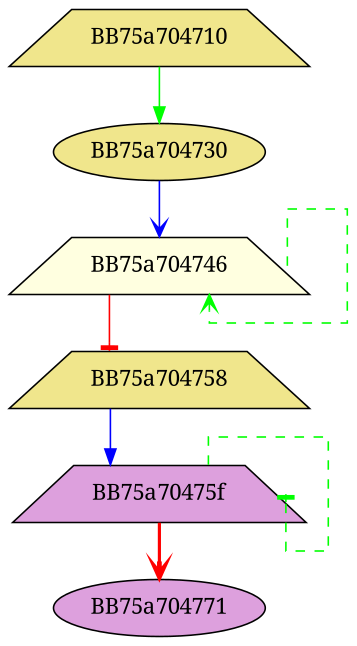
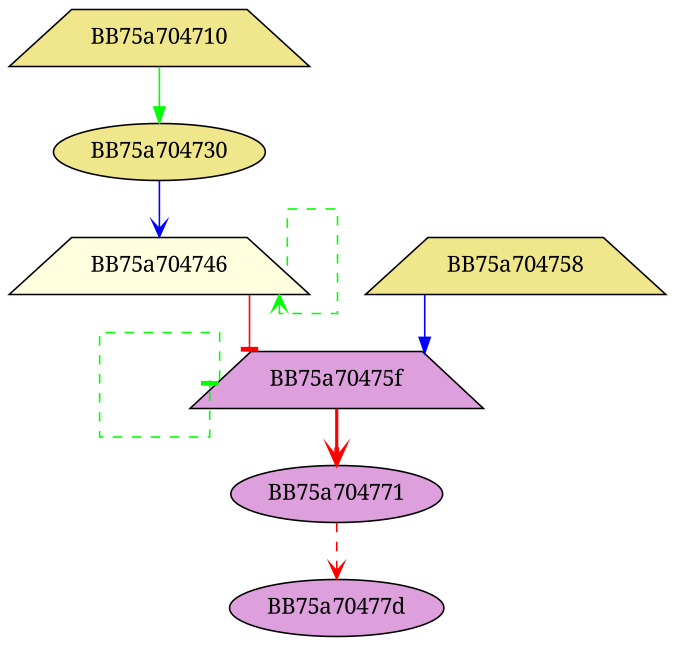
  digraph {
    fontname="Noto Serif"
    splines=ortho
    node [fillcolor=khaki fontname="Noto Serif" shape=trapezium style=filled]
    edge [arrowhead=vee color=green fontname="Noto Serif" style=solid]
    BB75a704710
    BB75a704730 [shape=ellipse]
    BB75a704746 [fillcolor=lightyellow]
    BB75a704758
    BB75a70475f [fillcolor=plum]
    BB75a704771 [fillcolor=plum shape=ellipse]
+   BB75a70477d [fillcolor=plum shape=ellipse]
    BB75a704710 -> BB75a704730 [arrowhead=normal]
    BB75a704730 -> BB75a704746 [color=blue]
    BB75a704746 -> BB75a704746 [style=dashed]
-   BB75a704746 -> BB75a704758 [arrowhead=tee color=red]
+   BB75a704746 -> BB75a70475f [arrowhead=tee color=red]
    BB75a704758 -> BB75a70475f [arrowhead=normal color=blue]
    BB75a70475f -> BB75a70475f [arrowhead=tee style=dashed]
    BB75a70475f -> BB75a704771 [color=red style=bold]
+   BB75a704771 -> BB75a70477d [color=red style=dashed]
  }
